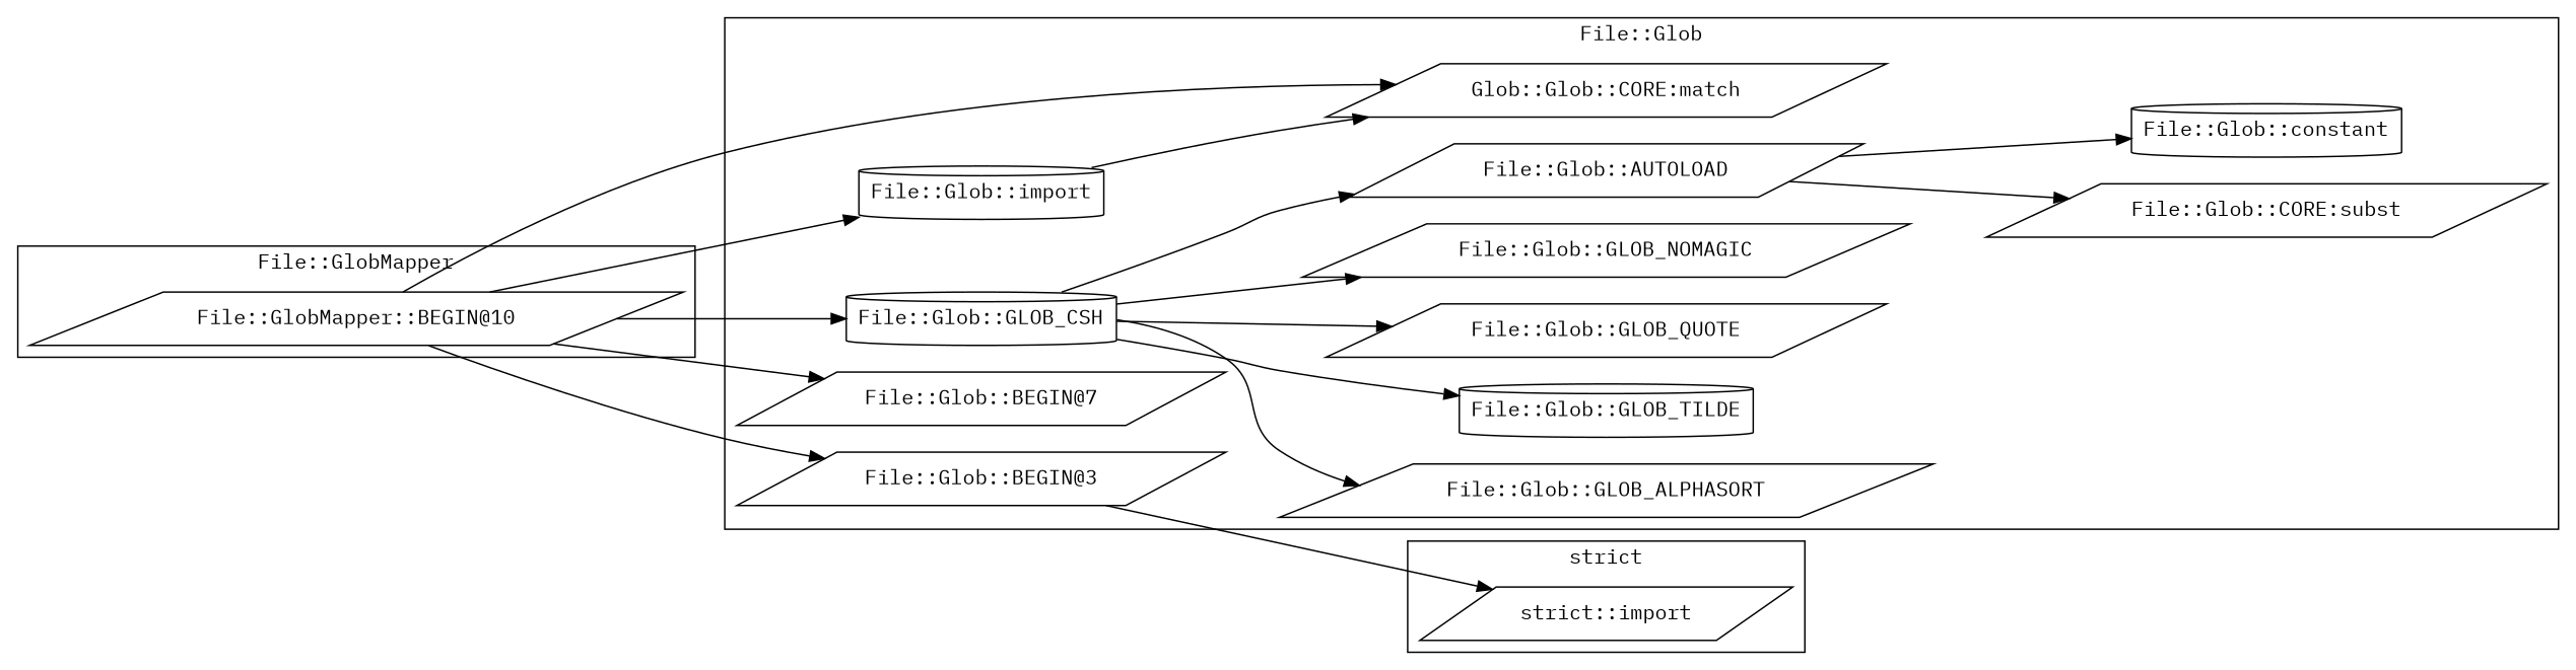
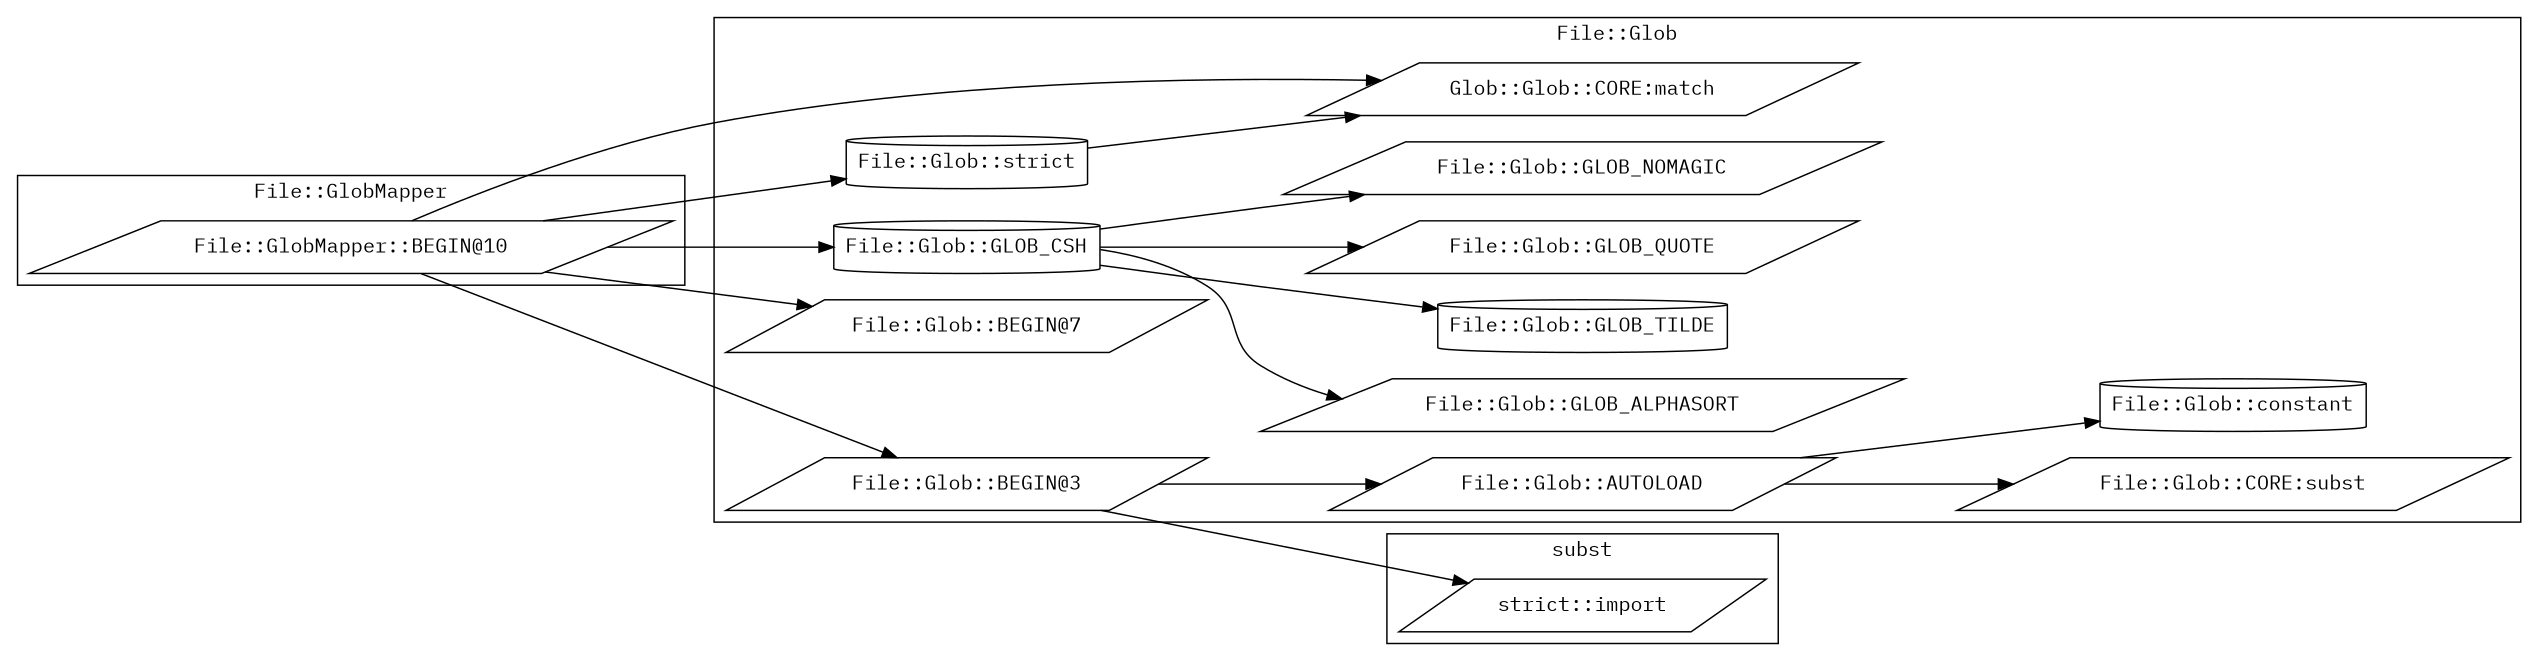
  digraph {
    fontname="IBM Plex Mono"
    rankdir=LR
    node [fontname="IBM Plex Mono" shape=parallelogram]
    edge [fontname="IBM Plex Mono"]
    "File::Glob::CORE:subst"
-   "File::Glob::import" [shape=cylinder]
+   "File::Glob::import" [shape=cylinder label="File::Glob::strict"]
    "File::Glob::GLOB_ALPHASORT"
    "File::Glob::GLOB_CSH" [shape=cylinder]
    "File::Glob::GLOB_TILDE" [shape=cylinder]
    "File::Glob::BEGIN@7"
    "File::Glob::constant" [shape=cylinder]
    "File::Glob::GLOB_QUOTE"
    "File::Glob::GLOB_NOMAGIC"
    "File::Glob::AUTOLOAD"
    "File::Glob::BEGIN@3"
    n12 [label="Glob::Glob::CORE:match"]
    "File::GlobMapper::BEGIN@10"
    "strict::import"
    subgraph cluster_1 {
      label="File::Glob"
      "File::Glob::CORE:subst"
      "File::Glob::import"
      "File::Glob::GLOB_ALPHASORT"
      "File::Glob::GLOB_CSH"
      "File::Glob::GLOB_TILDE"
      "File::Glob::BEGIN@7"
      "File::Glob::constant"
      "File::Glob::GLOB_QUOTE"
      "File::Glob::GLOB_NOMAGIC"
      "File::Glob::AUTOLOAD"
      "File::Glob::BEGIN@3"
      n12
    }
    subgraph cluster_2 {
      label="File::GlobMapper"
      "File::GlobMapper::BEGIN@10"
    }
    subgraph cluster_3 {
-     label="strict"
+     label=subst
      "strict::import"
    }
    "File::Glob::import" -> n12
    "File::Glob::GLOB_CSH" -> "File::Glob::GLOB_ALPHASORT"
    "File::Glob::GLOB_CSH" -> "File::Glob::GLOB_TILDE"
    "File::Glob::GLOB_CSH" -> "File::Glob::GLOB_QUOTE"
    "File::Glob::GLOB_CSH" -> "File::Glob::GLOB_NOMAGIC"
-   "File::Glob::GLOB_CSH" -> "File::Glob::AUTOLOAD"
+   "File::Glob::BEGIN@3" -> "File::Glob::AUTOLOAD"
    "File::Glob::AUTOLOAD" -> "File::Glob::CORE:subst"
    "File::Glob::AUTOLOAD" -> "File::Glob::constant"
    "File::Glob::BEGIN@3" -> "strict::import"
    "File::GlobMapper::BEGIN@10" -> "File::Glob::import"
    "File::GlobMapper::BEGIN@10" -> "File::Glob::GLOB_CSH"
    "File::GlobMapper::BEGIN@10" -> "File::Glob::BEGIN@7"
    "File::GlobMapper::BEGIN@10" -> "File::Glob::BEGIN@3"
    "File::GlobMapper::BEGIN@10" -> n12
  }
